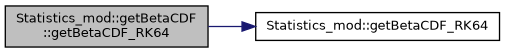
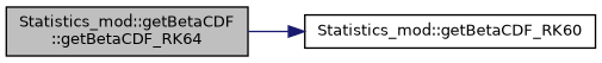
  digraph {
    rankdir=LR
    node [color=black fontname=Helvetica fontsize=10 shape=record style=filled]
    n1 [fillcolor=grey75 fontcolor=black height=0.2 label="Statistics_mod::getBetaCDF\l::getBetaCDF_RK64" width=0.4]
-   n2 [fillcolor=white height=0.2 label="Statistics_mod::getBetaCDF_RK64" width=0.4]
+   n2 [fillcolor=white height=0.2 label="Statistics_mod::getBetaCDF_RK60" width=0.4]
    n1 -> n2 [color=midnightblue fontname=Helvetica fontsize=10 labelfontname=Helvetica labelfontsize=10 style=solid]
  }
